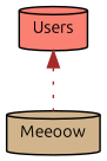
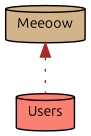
  digraph {
    fontname=Ubuntu
    node [color=black fontname=Ubuntu fontsize=10 shape=cylinder style=filled]
    n1 [fillcolor=tan fontcolor=black height=0.2 label=Meeoow width=0.4]
    n2 [fillcolor=salmon height=0.2 label=Users width=0.4]
-   n2 -> n1 [color=brown dir=back fontname=Ubuntu fontsize=10 labelfontname=Helvetica labelfontsize=10 style=dotted]
+   n1 -> n2 [color=brown dir=back fontname=Ubuntu fontsize=10 labelfontname=Helvetica labelfontsize=10 style=dotted]
  }
